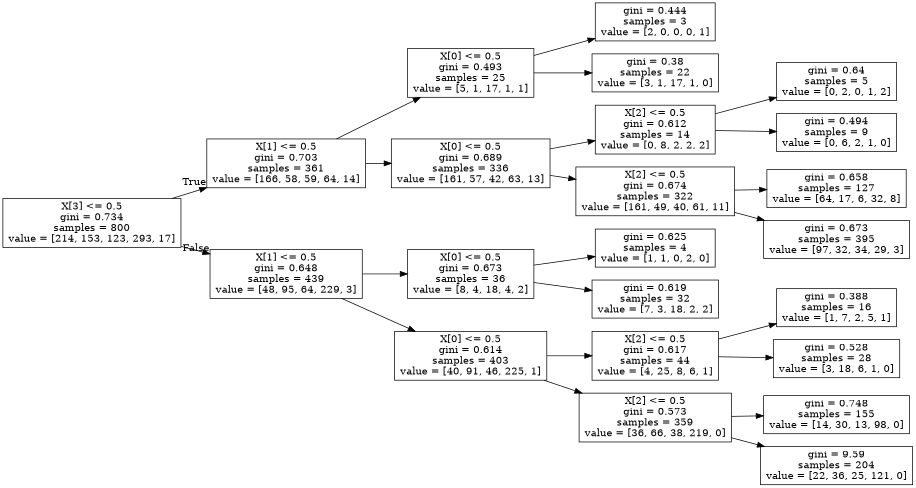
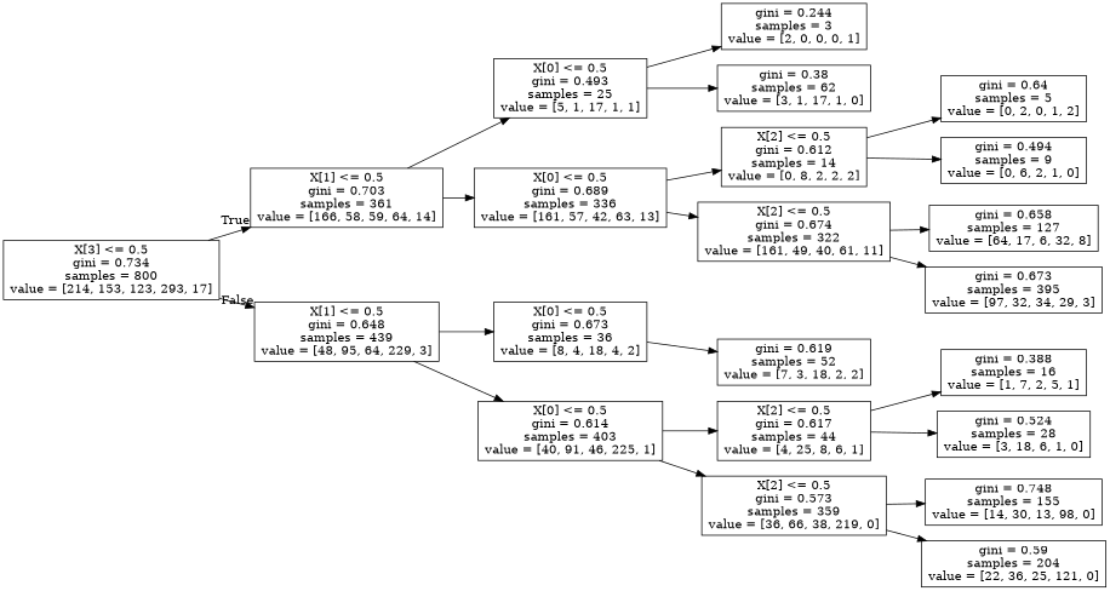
  digraph {
    rankdir=LR
    node [shape=box]
    n1 [label="X[3] <= 0.5\ngini = 0.734\nsamples = 800\nvalue = [214, 153, 123, 293, 17]"]
    n2 [label="X[1] <= 0.5\ngini = 0.703\nsamples = 361\nvalue = [166, 58, 59, 64, 14]"]
    n3 [label="X[1] <= 0.5\ngini = 0.648\nsamples = 439\nvalue = [48, 95, 64, 229, 3]"]
    n4 [label="X[0] <= 0.5\ngini = 0.493\nsamples = 25\nvalue = [5, 1, 17, 1, 1]"]
    n5 [label="X[0] <= 0.5\ngini = 0.689\nsamples = 336\nvalue = [161, 57, 42, 63, 13]"]
    n6 [label="X[0] <= 0.5\ngini = 0.673\nsamples = 36\nvalue = [8, 4, 18, 4, 2]"]
    n7 [label="X[0] <= 0.5\ngini = 0.614\nsamples = 403\nvalue = [40, 91, 46, 225, 1]"]
-   n8 [label="gini = 0.444\nsamples = 3\nvalue = [2, 0, 0, 0, 1]"]
-   n9 [label="gini = 0.38\nsamples = 22\nvalue = [3, 1, 17, 1, 0]"]
+   n8 [label="gini = 0.244\nsamples = 3\nvalue = [2, 0, 0, 0, 1]"]
+   n9 [label="gini = 0.38\nsamples = 62\nvalue = [3, 1, 17, 1, 0]"]
    n10 [label="X[2] <= 0.5\ngini = 0.612\nsamples = 14\nvalue = [0, 8, 2, 2, 2]"]
    n11 [label="X[2] <= 0.5\ngini = 0.674\nsamples = 322\nvalue = [161, 49, 40, 61, 11]"]
    n12 [label="gini = 0.64\nsamples = 5\nvalue = [0, 2, 0, 1, 2]"]
    n13 [label="gini = 0.494\nsamples = 9\nvalue = [0, 6, 2, 1, 0]"]
    n14 [label="gini = 0.658\nsamples = 127\nvalue = [64, 17, 6, 32, 8]"]
    n15 [label="gini = 0.673\nsamples = 395\nvalue = [97, 32, 34, 29, 3]"]
-   n16 [label="gini = 0.625\nsamples = 4\nvalue = [1, 1, 0, 2, 0]"]
-   n17 [label="gini = 0.619\nsamples = 32\nvalue = [7, 3, 18, 2, 2]"]
+   n17 [label="gini = 0.619\nsamples = 52\nvalue = [7, 3, 18, 2, 2]"]
    n18 [label="X[2] <= 0.5\ngini = 0.617\nsamples = 44\nvalue = [4, 25, 8, 6, 1]"]
    n19 [label="X[2] <= 0.5\ngini = 0.573\nsamples = 359\nvalue = [36, 66, 38, 219, 0]"]
    n20 [label="gini = 0.388\nsamples = 16\nvalue = [1, 7, 2, 5, 1]"]
-   n21 [label="gini = 0.528\nsamples = 28\nvalue = [3, 18, 6, 1, 0]"]
+   n21 [label="gini = 0.524\nsamples = 28\nvalue = [3, 18, 6, 1, 0]"]
    n22 [label="gini = 0.748\nsamples = 155\nvalue = [14, 30, 13, 98, 0]"]
-   n23 [label="gini = 9.59\nsamples = 204\nvalue = [22, 36, 25, 121, 0]"]
+   n23 [label="gini = 0.59\nsamples = 204\nvalue = [22, 36, 25, 121, 0]"]
    n1 -> n2 [headlabel=True labelangle=45 labeldistance=2.5]
    n1 -> n3 [headlabel=False labelangle=-45 labeldistance=2.5]
    n2 -> n4
    n2 -> n5
    n3 -> n6
    n3 -> n7
    n4 -> n8
    n4 -> n9
    n5 -> n10
    n5 -> n11
-   n6 -> n16
    n6 -> n17
    n7 -> n18
    n7 -> n19
    n10 -> n12
    n10 -> n13
    n11 -> n14
    n11 -> n15
    n18 -> n20
    n18 -> n21
    n19 -> n22
    n19 -> n23
  }
